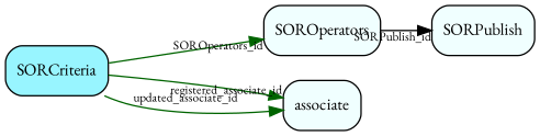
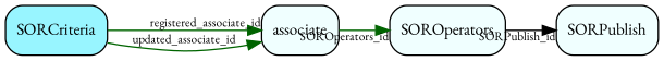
  digraph {
    fontname="EB Garamond"
    rankdir=LR
    node [fillcolor=azure1 fontname="EB Garamond" fontsize=12 shape=box style="rounded, filled"]
    edge [color=darkgreen fontname="EB Garamond" fontsize=9]
    SORCriteria [fillcolor=cadetblue1]
    SOROperators
    associate
    SORPublish
-   SORCriteria -> SOROperators [headlabel=SOROperators_id]
+   associate -> SOROperators [headlabel=SOROperators_id]
    SORCriteria -> associate [headlabel=registered_associate_id]
    SORCriteria -> associate [label=updated_associate_id]
    SOROperators -> SORPublish [color=black headlabel=SORPublish_id]
  }
